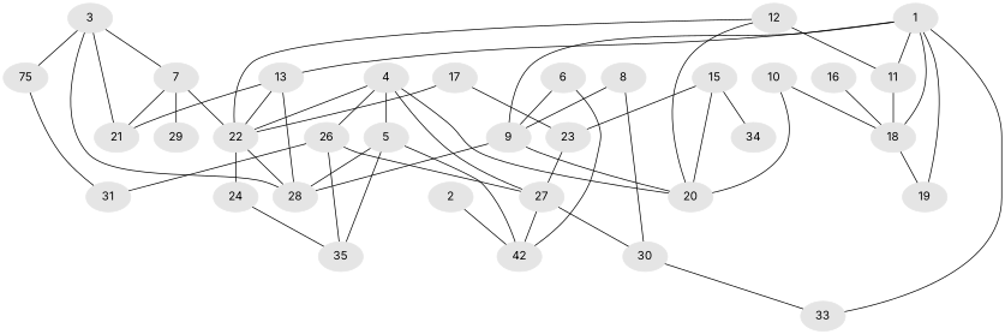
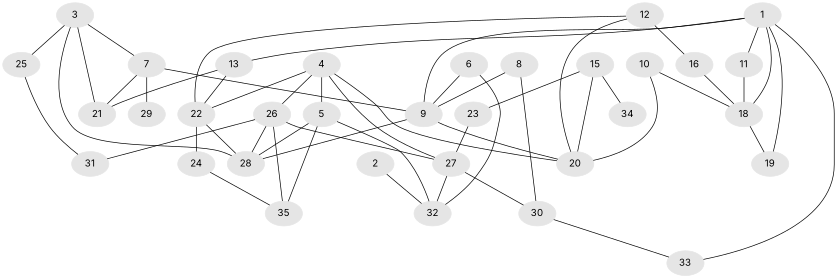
  graph {
    fontname=Inter
    node [color=gray90 fontname=Inter style=filled]
    edge [fontname=Inter weight=1.0]
    1
    9
    11
    13
    18
    19
    33
    28
    20
    21
    22
    2
-   32 [label=42]
+   32
    3
    7
-   25 [label=75]
+   25
    29
    31
    4
    5
    26
    27
    35
    24
    30
    6
    8
    10
    12
    16
    15
    23
    34
-   17
    1 -- 9
    1 -- 11
    1 -- 13
    1 -- 18
    1 -- 19
    1 -- 33
    9 -- 28
    9 -- 20
    11 -- 18
    13 -- 21
    13 -- 22
    18 -- 19
    22 -- 28
    22 -- 24
    2 -- 32
    3 -- 28
    3 -- 21
    3 -- 7
    3 -- 25
-   7 -- 22
+   7 -- 9
    7 -- 21
    7 -- 29
    25 -- 31
    4 -- 20
    4 -- 22
    4 -- 5
    4 -- 26
    4 -- 27
    5 -- 28
    5 -- 32
    5 -- 35 [weight=2.0]
-   13 -- 28
+   26 -- 28
    26 -- 31
    26 -- 27
    26 -- 35 [weight=2.0]
    27 -- 32
    27 -- 30
    24 -- 35
    30 -- 33
    6 -- 9
    6 -- 32
    8 -- 9
    8 -- 30
    10 -- 18
    10 -- 20
    12 -- 20
    12 -- 22
-   12 -- 11
+   12 -- 16
    16 -- 18
    15 -- 20
    15 -- 23
    15 -- 34
    23 -- 27
-   17 -- 22
-   17 -- 23
  }
